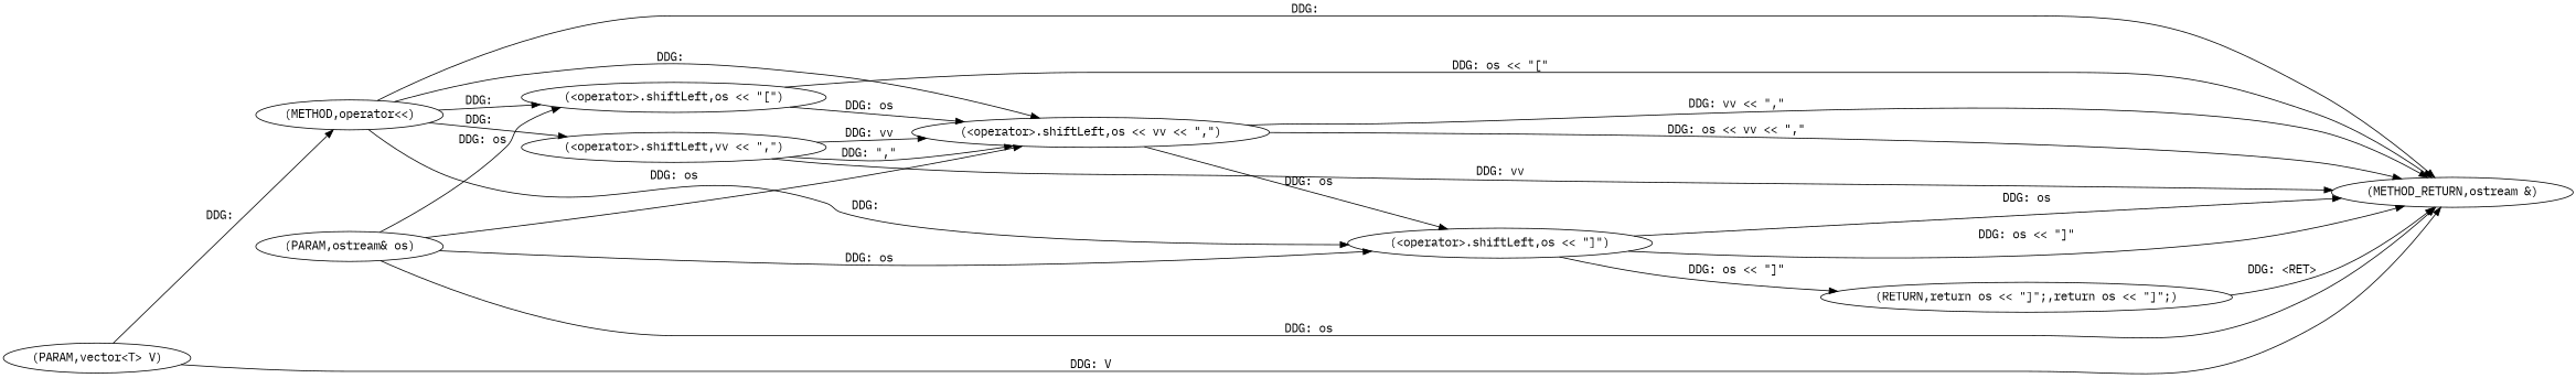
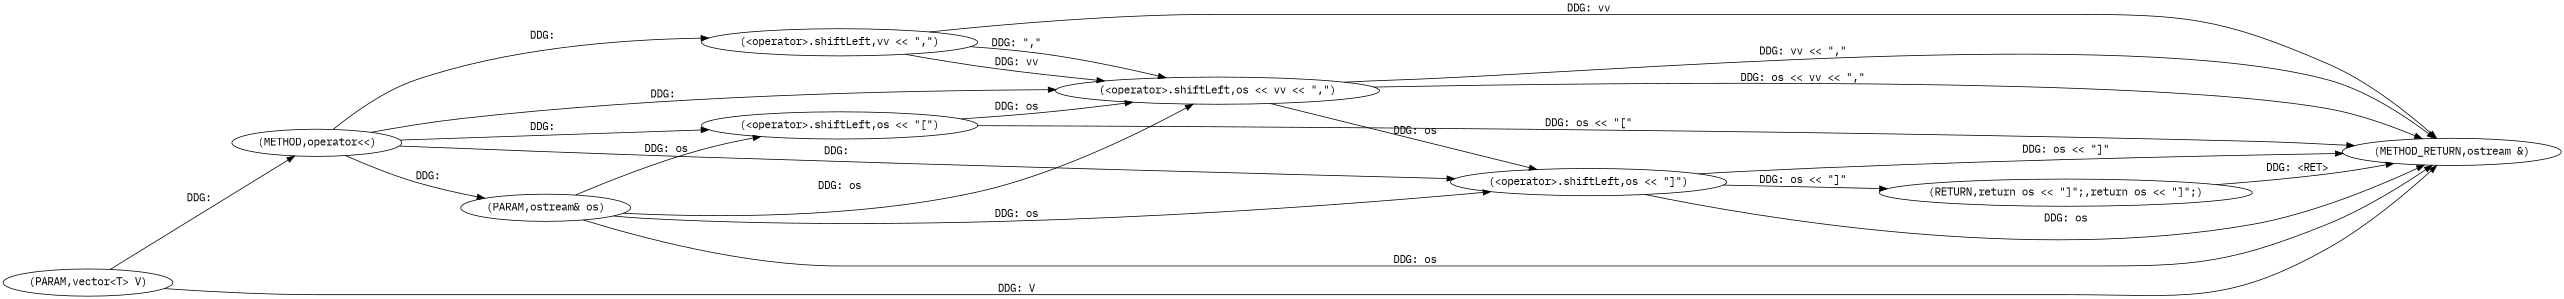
  digraph {
    fontname="IBM Plex Mono"
    rankdir=LR
    node [fontname="IBM Plex Mono"]
    edge [fontname="IBM Plex Mono"]
    n1 [label="(METHOD,operator<<)"]
    n2 [label="(PARAM,ostream& os)"]
    n3 [label="(<operator>.shiftLeft,os << \"[\")"]
    n4 [label="(<operator>.shiftLeft,os << vv << \",\")"]
    n5 [label="(<operator>.shiftLeft,os << \"]\")"]
    n6 [label="(<operator>.shiftLeft,vv << \",\")"]
    n7 [label="(METHOD_RETURN,ostream &)"]
    n8 [label="(PARAM,vector<T> V)"]
    n9 [label="(RETURN,return os << \"]\";,return os << \"]\";)"]
-   n1 -> n7 [label="DDG: "]
+   n1 -> n2 [label="DDG: "]
    n1 -> n3 [label="DDG: "]
    n1 -> n4 [label="DDG: "]
    n1 -> n5 [label="DDG: "]
    n1 -> n6 [label="DDG: "]
    n2 -> n3 [label="DDG: os"]
    n2 -> n4 [label="DDG: os"]
    n2 -> n5 [label="DDG: os"]
    n2 -> n7 [label="DDG: os"]
    n3 -> n4 [label="DDG: os"]
    n3 -> n7 [label="DDG: os << \"[\""]
    n4 -> n5 [label="DDG: os"]
    n4 -> n7 [label="DDG: vv << \",\""]
    n4 -> n7 [label="DDG: os << vv << \",\""]
    n5 -> n7 [label="DDG: os"]
    n5 -> n7 [label="DDG: os << \"]\""]
    n5 -> n9 [label="DDG: os << \"]\""]
    n6 -> n4 [label="DDG: \",\""]
    n6 -> n4 [label="DDG: vv"]
    n6 -> n7 [label="DDG: vv"]
    n8 -> n1 [label="DDG: "]
    n8 -> n7 [label="DDG: V"]
    n9 -> n7 [label="DDG: <RET>"]
  }
